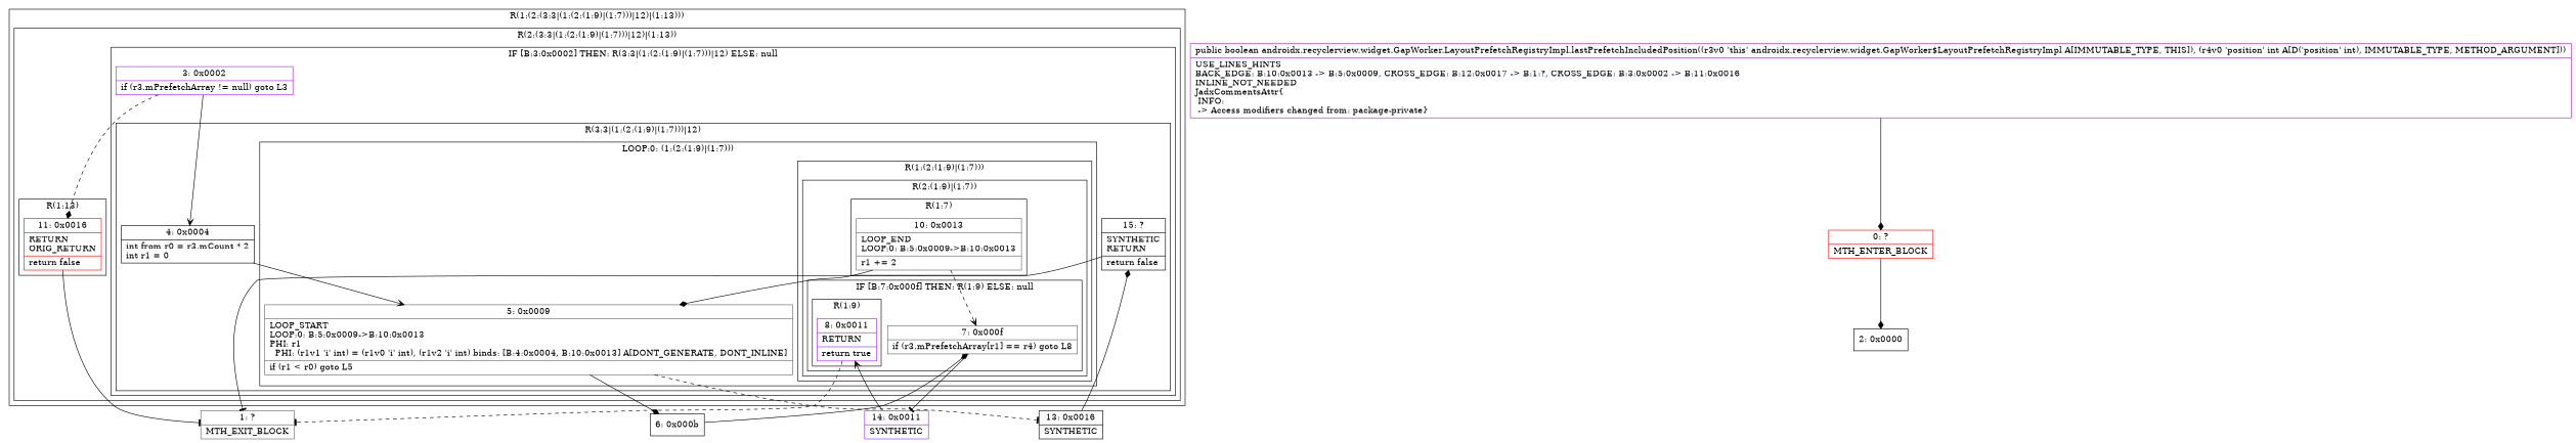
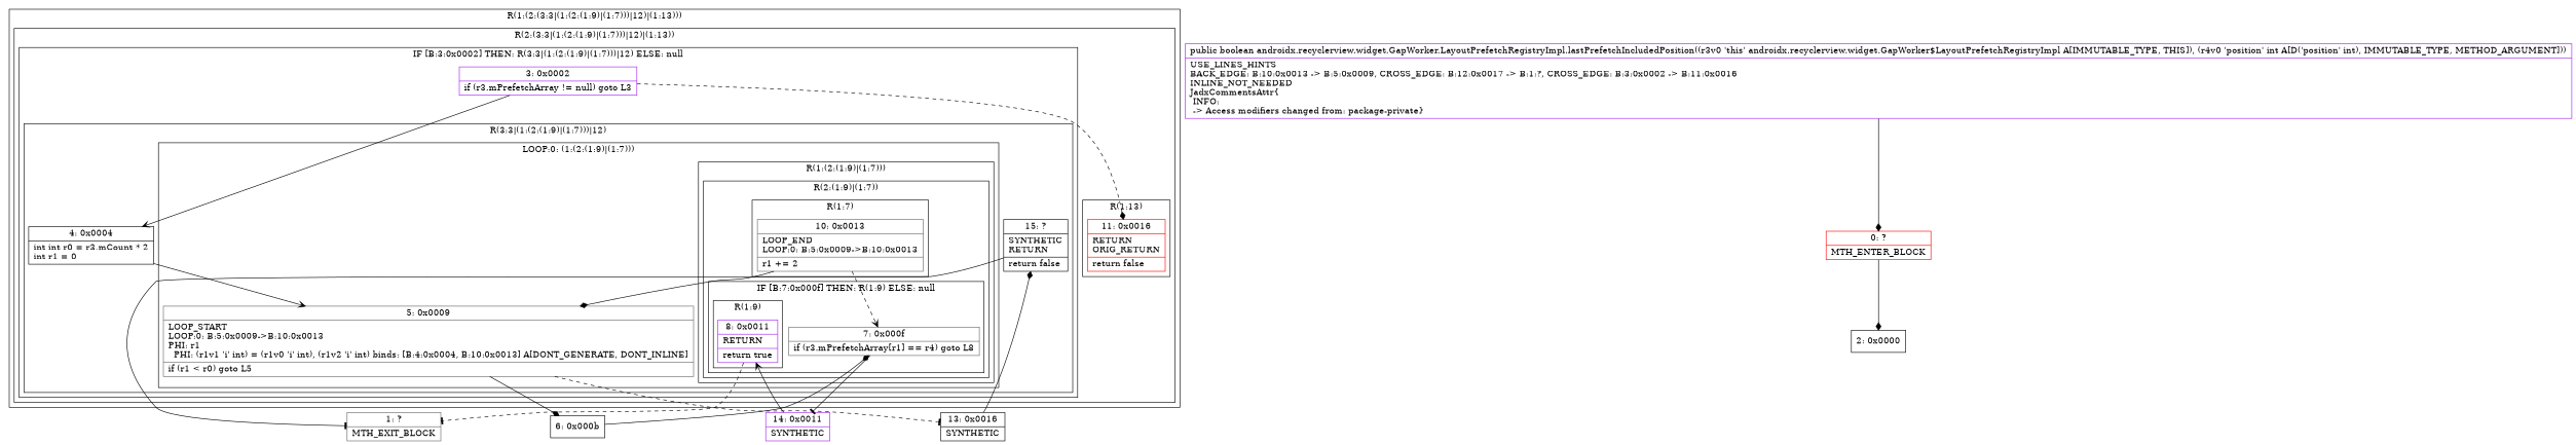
  digraph {
    node [color=black shape=record]
    edge [arrowhead=diamond]
    n1 [color=purple label="{8\:\ 0x0011|RETURN\l|return true\l}"]
    n2 [color=gray40 label="{7\:\ 0x000f|if (r3.mPrefetchArray[r1] == r4) goto L8\l}"]
    n3 [color=gray40 label="{10\:\ 0x0013|LOOP_END\lLOOP:0: B:5:0x0009\-\>B:10:0x0013\l|r1 += 2\l}"]
    n4 [color=gray40 label="{5\:\ 0x0009|LOOP_START\lLOOP:0: B:5:0x0009\-\>B:10:0x0013\lPHI: r1 \l  PHI: (r1v1 'i' int) = (r1v0 'i' int), (r1v2 'i' int) binds: [B:4:0x0004, B:10:0x0013] A[DONT_GENERATE, DONT_INLINE]\l|if (r1 \< r0) goto L5\l}"]
-   n5 [label="{4\:\ 0x0004|int from r0 = r3.mCount * 2\lint r1 = 0\l}"]
+   n5 [label="{4\:\ 0x0004|int int r0 = r3.mCount * 2\lint r1 = 0\l}"]
    n6 [label="{15\:\ ?|SYNTHETIC\lRETURN\l|return false\l}"]
    n7 [color=purple label="{3\:\ 0x0002|if (r3.mPrefetchArray != null) goto L3\l}"]
    n8 [color=red label="{11\:\ 0x0016|RETURN\lORIG_RETURN\l|return false\l}"]
    n9 [color=gray40 label="{1\:\ ?|MTH_EXIT_BLOCK\l}"]
    n10 [color=purple label="{14\:\ 0x0011|SYNTHETIC\l}"]
    n11 [label="{6\:\ 0x000b}"]
    n12 [label="{13\:\ 0x0016|SYNTHETIC\l}"]
    n13 [color=red label="{0\:\ ?|MTH_ENTER_BLOCK\l}"]
    n14 [label="{2\:\ 0x0000}"]
    n15 [color=purple label="{public boolean androidx.recyclerview.widget.GapWorker.LayoutPrefetchRegistryImpl.lastPrefetchIncludedPosition((r3v0 'this' androidx.recyclerview.widget.GapWorker$LayoutPrefetchRegistryImpl A[IMMUTABLE_TYPE, THIS]), (r4v0 'position' int A[D('position' int), IMMUTABLE_TYPE, METHOD_ARGUMENT]))  | USE_LINES_HINTS\lBACK_EDGE: B:10:0x0013 \-\> B:5:0x0009, CROSS_EDGE: B:12:0x0017 \-\> B:1:?, CROSS_EDGE: B:3:0x0002 \-\> B:11:0x0016\lINLINE_NOT_NEEDED\lJadxCommentsAttr\{\l INFO: \l \-\> Access modifiers changed from: package\-private\}\l}"]
    subgraph cluster_1 {
      label="R(1:(2:(3:3|(1:(2:(1:9)|(1:7)))|12)|(1:13)))"
      subgraph cluster_2 {
        label="R(2:(3:3|(1:(2:(1:9)|(1:7)))|12)|(1:13))"
        subgraph cluster_3 {
          label="IF [B:3:0x0002] THEN: R(3:3|(1:(2:(1:9)|(1:7)))|12) ELSE: null"
          n7
          subgraph cluster_4 {
            label="R(3:3|(1:(2:(1:9)|(1:7)))|12)"
            n5
            n6
            subgraph cluster_5 {
              label="LOOP:0: (1:(2:(1:9)|(1:7)))"
              n4
              subgraph cluster_6 {
                label="R(1:(2:(1:9)|(1:7)))"
                subgraph cluster_7 {
                  label="R(2:(1:9)|(1:7))"
                  subgraph cluster_8 {
                    label="IF [B:7:0x000f] THEN: R(1:9) ELSE: null"
                    n2
                    subgraph cluster_9 {
                      label="R(1:9)"
                      n1
                    }
                  }
                  subgraph cluster_10 {
                    label="R(1:7)"
                    n3
                  }
                }
              }
            }
          }
        }
        subgraph cluster_11 {
          label="R(1:13)"
          n8
        }
      }
    }
    n1 -> n9 [arrowhead=tee style=dashed]
    n2 -> n10 [arrowhead=tee]
    n3 -> n2 [arrowhead=vee style=dashed]
    n3 -> n4
    n4 -> n11
    n4 -> n12 [arrowhead=tee style=dashed]
    n5 -> n4 [arrowhead=vee]
    n6 -> n9 [arrowhead=tee]
    n7 -> n5 [arrowhead=vee]
    n7 -> n8 [style=dashed]
-   n8 -> n9 [arrowhead=tee]
    n10 -> n1 [arrowhead=vee]
    n11 -> n2
    n12 -> n6
    n13 -> n14
    n15 -> n13
  }
